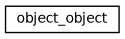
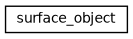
  digraph {
    rankdir=LR
-   n1 [color=black fillcolor=white fontname=Helvetica fontsize=10 height=0.2 label=object_object shape=record style=filled width=0.4]
+   n1 [color=black fillcolor=white fontname=Helvetica fontsize=10 height=0.2 label=surface_object shape=record style=filled width=0.4]
  }
